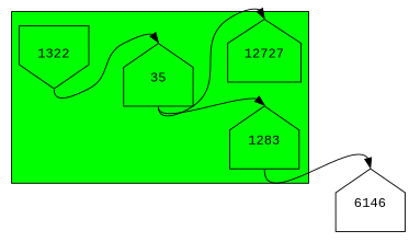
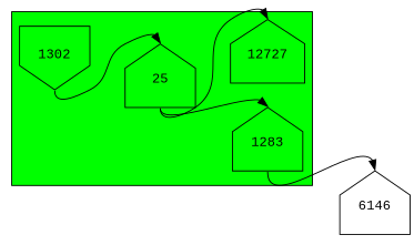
  digraph {
    fontname="Liberation Mono"
    rankdir=LR
    node [fontname="Liberation Mono" shape=house]
    edge [fontname="Liberation Mono" headport=n tailport=s]
-   1322 [height=1 shape=invhouse width=1]
-   25 [height=1 width=1 label=35]
+   1322 [height=1 shape=invhouse width=1 label=1302]
+   25 [height=1 width=1]
    1283 [height=1 width=1]
    12727 [height=1 width=1]
    n5 [height=1 label=6146 width=1]
    subgraph cluster_1 {
      fillcolor=green
      style=filled
      1322
      25
      1283
      12727
    }
    1322 -> 25
    25 -> 1283
    25 -> 12727
    1283 -> n5
  }
